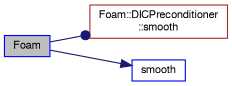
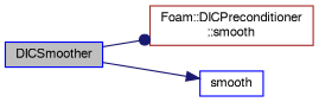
  digraph {
    rankdir=LR
    node [color=blue fontname=FreeSans fontsize=10 shape=record]
    edge [color=midnightblue fontname=FreeSans fontsize=10 labelfontname=FreeSans labelfontsize=10 style=solid]
-   n1 [fillcolor=grey75 fontcolor=black height=0.2 label=Foam style=filled width=0.4]
+   n1 [fillcolor=grey75 fontcolor=black height=0.2 label=DICSmoother style=filled width=0.4]
    n2 [color=brown height=0.2 label="Foam::DICPreconditioner\l::smooth" width=0.4]
    n3 [height=0.2 label=smooth width=0.4]
    n1 -> n2 [arrowhead=dot]
    n1 -> n3 [arrowhead=normal]
  }
